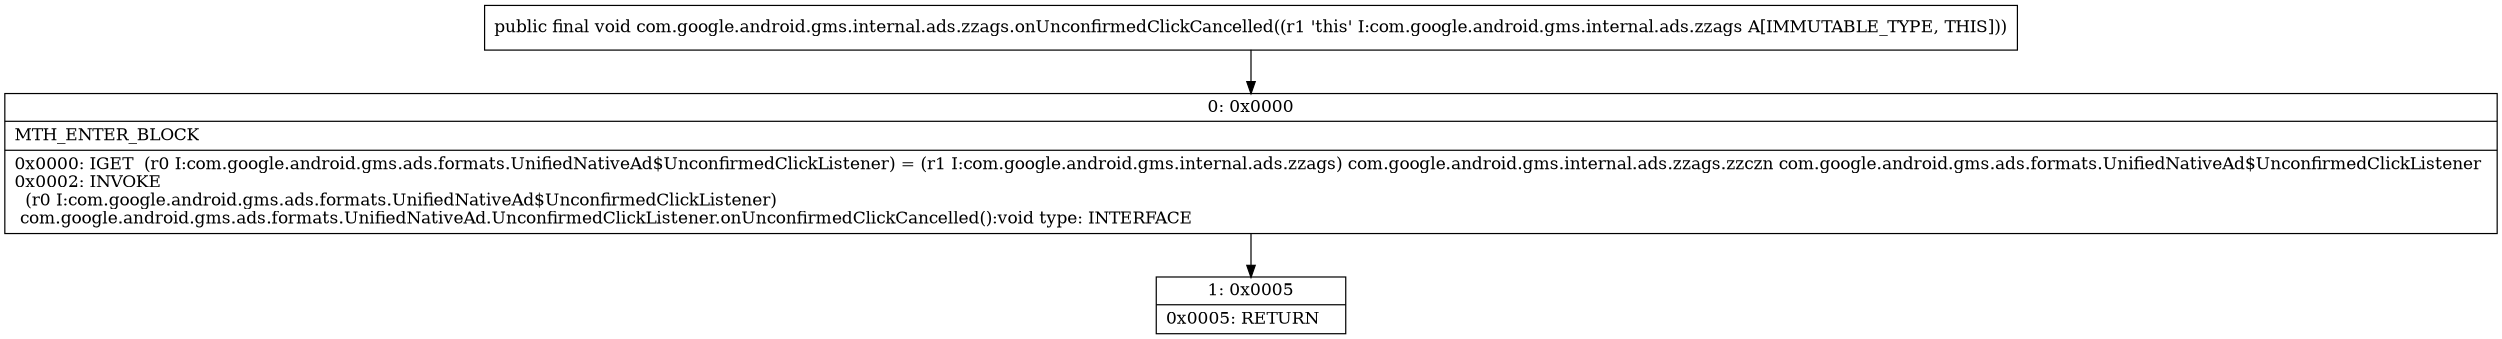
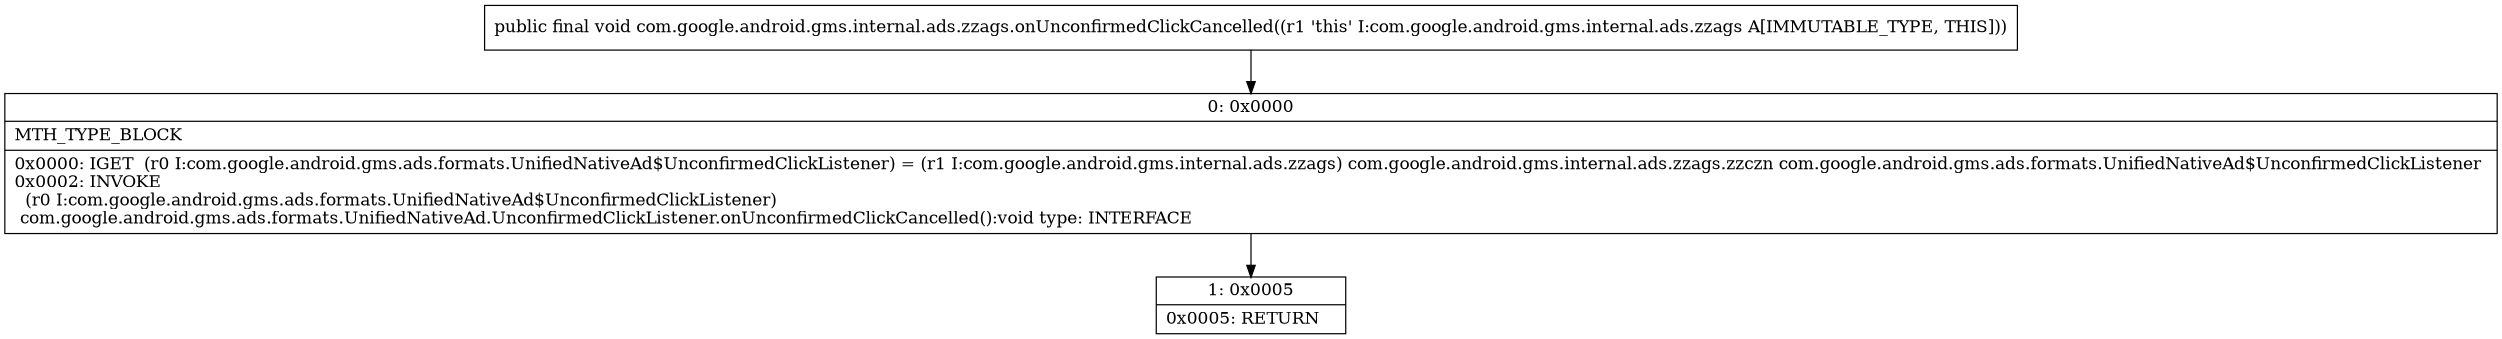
  digraph {
    fontname="DejaVu Serif"
    node [shape=record fontname="DejaVu Serif"]
    edge [fontname="DejaVu Serif"]
-   n1 [label="{0\:\ 0x0000|MTH_ENTER_BLOCK\l|0x0000: IGET  (r0 I:com.google.android.gms.ads.formats.UnifiedNativeAd$UnconfirmedClickListener) = (r1 I:com.google.android.gms.internal.ads.zzags) com.google.android.gms.internal.ads.zzags.zzczn com.google.android.gms.ads.formats.UnifiedNativeAd$UnconfirmedClickListener \l0x0002: INVOKE  \l  (r0 I:com.google.android.gms.ads.formats.UnifiedNativeAd$UnconfirmedClickListener)\l com.google.android.gms.ads.formats.UnifiedNativeAd.UnconfirmedClickListener.onUnconfirmedClickCancelled():void type: INTERFACE \l}"]
+   n1 [label="{0\:\ 0x0000|MTH_TYPE_BLOCK\l|0x0000: IGET  (r0 I:com.google.android.gms.ads.formats.UnifiedNativeAd$UnconfirmedClickListener) = (r1 I:com.google.android.gms.internal.ads.zzags) com.google.android.gms.internal.ads.zzags.zzczn com.google.android.gms.ads.formats.UnifiedNativeAd$UnconfirmedClickListener \l0x0002: INVOKE  \l  (r0 I:com.google.android.gms.ads.formats.UnifiedNativeAd$UnconfirmedClickListener)\l com.google.android.gms.ads.formats.UnifiedNativeAd.UnconfirmedClickListener.onUnconfirmedClickCancelled():void type: INTERFACE \l}"]
    n2 [label="{1\:\ 0x0005|0x0005: RETURN   \l}"]
    n3 [label="{public final void com.google.android.gms.internal.ads.zzags.onUnconfirmedClickCancelled((r1 'this' I:com.google.android.gms.internal.ads.zzags A[IMMUTABLE_TYPE, THIS])) }"]
    n1 -> n2
    n3 -> n1
  }
